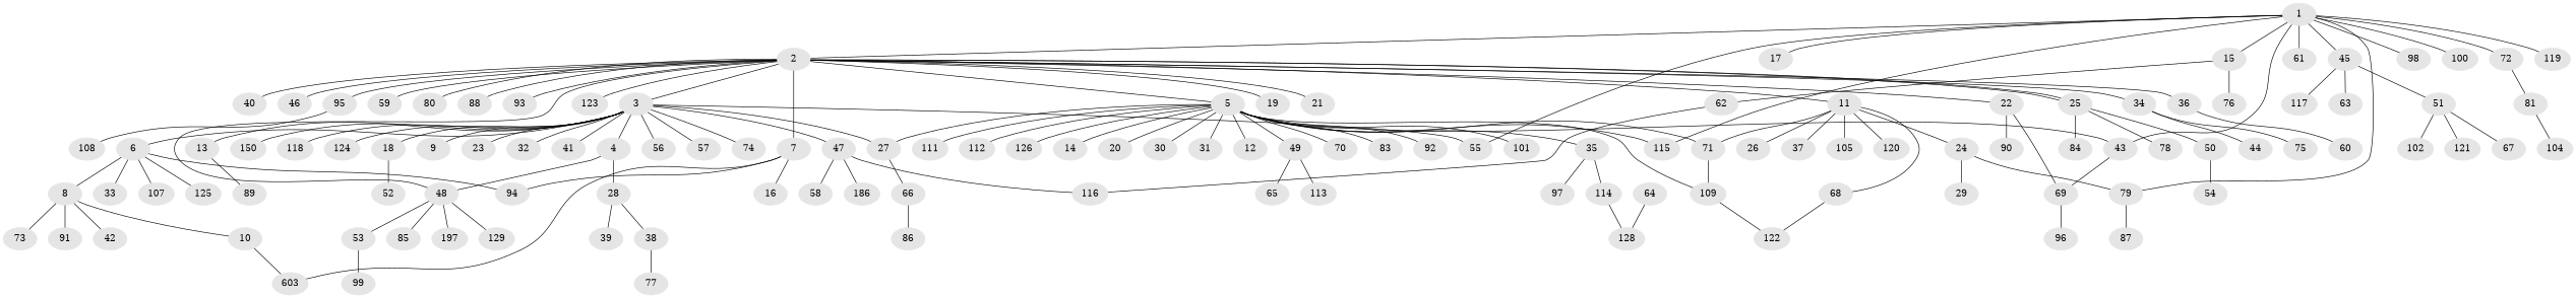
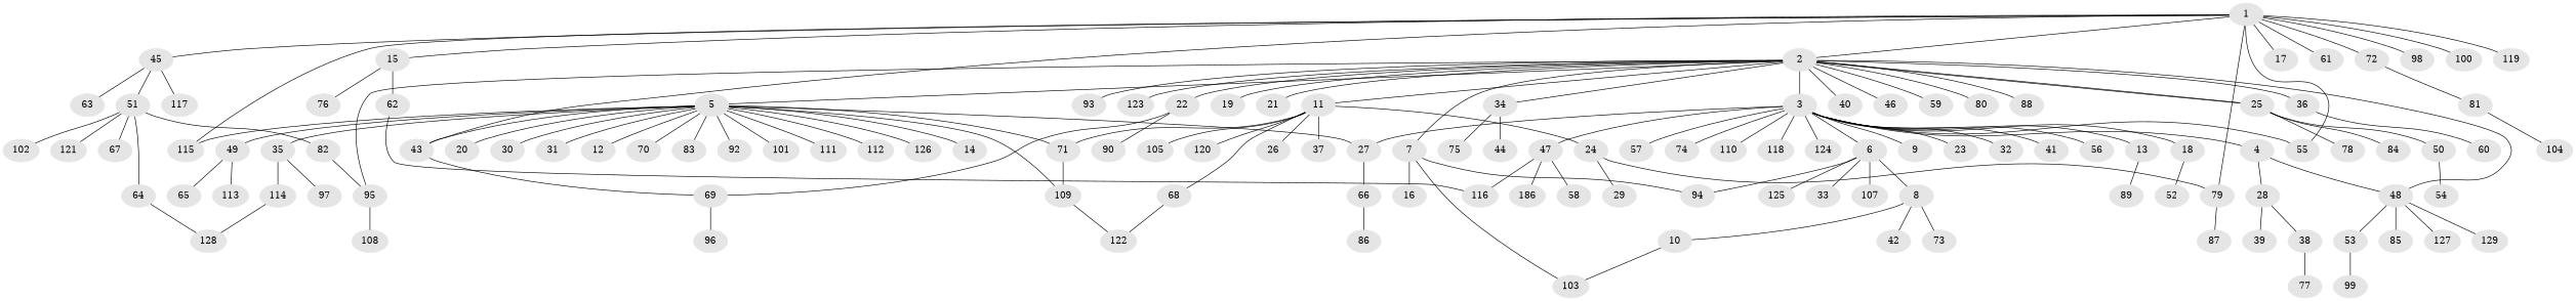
  graph {
    node [color=gray90 style=filled]
    1
    2
    15
    17
    43
    45
    55
    61
    72
    79
    98
    100
    115
    119
    3
    5
    7
    11
    19
    21
    22
    25
    34
    36
    40
    46
    48
    59
    80
    88
    93
    95
    123
    62
    76
    69
    51
    63
    117
    81
    87
    4
    6
    9
    13
    18
    23
    27
    32
    41
    47
    56
    57
    74
-   110 [label=150]
+   110
    118
    124
    12
    14
    20
    30
    31
    35
    49
    70
    71
    83
    92
    101
    109
    111
    112
    126
    94
    16
-   103 [label=603]
+   103
    24
    26
    37
    68
    105
    120
    90
    50
    78
    84
    44
    75
    60
    53
    85
-   127 [label=197]
+   127
    129
    108
    28
    8
    33
    107
    125
    89
    52
    66
    58
    n104 [label=186]
    116
    38
    39
    97
    114
    65
    113
    122
    10
    42
    73
-   91
    29
    96
    54
    86
    77
    128
    64
    67
+   82
    102
    121
    99
    104
    1 -- 2
    1 -- 15
    1 -- 17
    1 -- 43
    1 -- 45
    1 -- 55
    1 -- 61
    1 -- 72
    1 -- 79
    1 -- 98
    1 -- 100
    1 -- 115
    1 -- 119
    2 -- 3
    2 -- 5
    2 -- 7
    2 -- 11
    2 -- 19
    2 -- 21
    2 -- 22
    2 -- 25
    2 -- 25
    2 -- 34
    2 -- 36
    2 -- 40
    2 -- 46
    2 -- 48
    2 -- 59
    2 -- 80
    2 -- 88
    2 -- 93
    2 -- 95
    2 -- 123
    15 -- 62
    15 -- 76
    43 -- 69
    45 -- 51
    45 -- 63
    45 -- 117
    72 -- 81
    79 -- 87
    3 -- 55
    3 -- 4
    3 -- 6
    3 -- 9
    3 -- 13
    3 -- 18
    3 -- 23
    3 -- 27
    3 -- 32
    3 -- 41
    3 -- 47
    3 -- 56
    3 -- 57
    3 -- 74
    3 -- 110
    3 -- 118
    3 -- 124
    5 -- 43
    5 -- 115
    5 -- 27
    5 -- 12
    5 -- 14
    5 -- 20
    5 -- 30
    5 -- 31
    5 -- 35
    5 -- 49
    5 -- 70
    5 -- 71
    5 -- 83
    5 -- 92
    5 -- 101
    5 -- 109
    5 -- 111
    5 -- 112
    5 -- 126
    7 -- 94
    7 -- 16
    7 -- 103
    11 -- 71
    11 -- 24
    11 -- 26
    11 -- 37
    11 -- 68
    11 -- 105
    11 -- 120
    22 -- 69
    22 -- 90
    25 -- 50
    25 -- 78
    25 -- 84
    34 -- 44
    34 -- 75
    36 -- 60
    48 -- 53
    48 -- 85
    48 -- 127
    48 -- 129
    95 -- 108
    62 -- 116
    69 -- 96
+   51 -- 64
    51 -- 67
+   51 -- 82
    51 -- 102
    51 -- 121
    81 -- 104
    4 -- 48
    4 -- 28
    6 -- 94
    6 -- 8
    6 -- 33
    6 -- 107
    6 -- 125
    13 -- 89
    18 -- 52
    27 -- 66
    47 -- 58
    47 -- n104
    47 -- 116
    35 -- 97
    35 -- 114
    49 -- 65
    49 -- 113
    71 -- 109
    109 -- 122
    24 -- 79
    24 -- 29
    68 -- 122
    50 -- 54
    53 -- 99
    28 -- 38
    28 -- 39
    8 -- 10
    8 -- 42
    8 -- 73
-   8 -- 91
    66 -- 86
    38 -- 77
    114 -- 128
    10 -- 103
    64 -- 128
+   82 -- 95
  }
